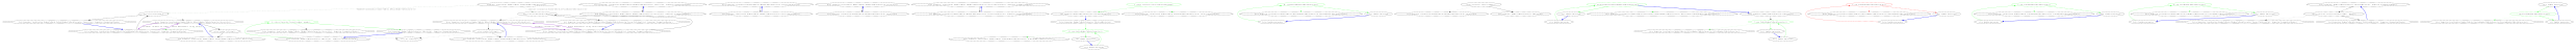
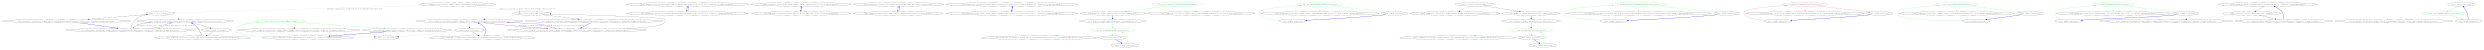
  digraph {
    fontname="Roboto Mono"
    node [fontname="Roboto Mono" cluster="lambda expression" span="5-5" file="NumberToWordsExtension.cs"]
    edge [color=green fontname="Roboto Mono" style=solid]
    n1 [label="Humanizer.Localisation.NumberToWords.DefaultNumberToWordsConverter" cluster="" span="" file=""]
    n2 [cluster="Humanizer.Localisation.NumberToWords.DefaultNumberToWordsConverter.Convert(int, Humanizer.GrammaticalGender)" label="return Convert(number);" span="6-6" file=""]
    n3 [cluster="Humanizer.Localisation.NumberToWords.DefaultNumberToWordsConverter.ConvertToOrdinal(int, Humanizer.GrammaticalGender)" label="return ConvertToOrdinal(number);" span="16-16" file=""]
    n4 [cluster="Humanizer.Localisation.NumberToWords.DefaultNumberToWordsConverter.Convert(int)" label="Entry Humanizer.Localisation.NumberToWords.DefaultNumberToWordsConverter.Convert(int)" span="9-9" file=""]
    n5 [cluster="Humanizer.Localisation.NumberToWords.DefaultNumberToWordsConverter.Convert(int, Humanizer.GrammaticalGender)" label="Exit Humanizer.Localisation.NumberToWords.DefaultNumberToWordsConverter.Convert(int, Humanizer.GrammaticalGender)" span="4-4" file=""]
    n6 [cluster="Humanizer.Localisation.NumberToWords.DefaultNumberToWordsConverter.ConvertToOrdinal(int)" label="Entry Humanizer.Localisation.NumberToWords.DefaultNumberToWordsConverter.ConvertToOrdinal(int)" span="19-19" file=""]
    n7 [cluster="Humanizer.Localisation.NumberToWords.DefaultNumberToWordsConverter.ConvertToOrdinal(int, Humanizer.GrammaticalGender)" label="Exit Humanizer.Localisation.NumberToWords.DefaultNumberToWordsConverter.ConvertToOrdinal(int, Humanizer.GrammaticalGender)" span="14-14" file=""]
    n8 [cluster="Humanizer.Localisation.NumberToWords.DefaultNumberToWordsConverter.Convert(int, Humanizer.GrammaticalGender)" label="Entry Humanizer.Localisation.NumberToWords.DefaultNumberToWordsConverter.Convert(int, Humanizer.GrammaticalGender)" span="4-4" file=""]
    n9 [cluster="Humanizer.Localisation.NumberToWords.DefaultNumberToWordsConverter.Convert(int)" label="return number.ToString();" span="11-11" file=""]
    n10 [cluster="Humanizer.Localisation.NumberToWords.DefaultNumberToWordsConverter.Convert(int)" label="Exit Humanizer.Localisation.NumberToWords.DefaultNumberToWordsConverter.Convert(int)" span="9-9" file=""]
    n11 [cluster="int.ToString()" label="Entry int.ToString()" span="0-0" file=""]
    n12 [cluster="Humanizer.Localisation.NumberToWords.DefaultNumberToWordsConverter.ConvertToOrdinal(int, Humanizer.GrammaticalGender)" label="Entry Humanizer.Localisation.NumberToWords.DefaultNumberToWordsConverter.ConvertToOrdinal(int, Humanizer.GrammaticalGender)" span="14-14" file=""]
    n13 [cluster="Humanizer.Localisation.NumberToWords.DefaultNumberToWordsConverter.ConvertToOrdinal(int)" label="return number.ToString();" span="21-21" file=""]
    n14 [cluster="Humanizer.Localisation.NumberToWords.DefaultNumberToWordsConverter.ConvertToOrdinal(int)" label="Exit Humanizer.Localisation.NumberToWords.DefaultNumberToWordsConverter.ConvertToOrdinal(int)" span="19-19" file=""]
    n15 [cluster="Humanizer.Localisation.NumberToWords.INumberToWordsConverter.Convert(int, Humanizer.GrammaticalGender)" file="INumberToWordsConverter.cs" label="Entry Humanizer.Localisation.NumberToWords.INumberToWordsConverter.Convert(int, Humanizer.GrammaticalGender)" span="22-22"]
    n16 [cluster="Humanizer.Localisation.NumberToWords.INumberToWordsConverter.Convert(int, Humanizer.GrammaticalGender)" file="INumberToWordsConverter.cs" label="Exit Humanizer.Localisation.NumberToWords.INumberToWordsConverter.Convert(int, Humanizer.GrammaticalGender)" span="22-22"]
    n17 [cluster="Humanizer.Localisation.NumberToWords.INumberToWordsConverter.ConvertToOrdinal(int)" file="INumberToWordsConverter.cs" label="Entry Humanizer.Localisation.NumberToWords.INumberToWordsConverter.ConvertToOrdinal(int)" span="29-29"]
    n18 [cluster="Humanizer.Localisation.NumberToWords.INumberToWordsConverter.ConvertToOrdinal(int)" file="INumberToWordsConverter.cs" label="Exit Humanizer.Localisation.NumberToWords.INumberToWordsConverter.ConvertToOrdinal(int)" span="29-29"]
    n19 [cluster="Humanizer.Localisation.NumberToWords.INumberToWordsConverter.Convert(int)" file="INumberToWordsConverter.cs" label="Entry Humanizer.Localisation.NumberToWords.INumberToWordsConverter.Convert(int)" span="12-12"]
    n20 [cluster="Humanizer.Localisation.NumberToWords.INumberToWordsConverter.Convert(int)" file="INumberToWordsConverter.cs" label="Exit Humanizer.Localisation.NumberToWords.INumberToWordsConverter.Convert(int)" span="12-12"]
    n21 [cluster="Humanizer.Localisation.NumberToWords.INumberToWordsConverter.ConvertToOrdinal(int, Humanizer.GrammaticalGender)" file="INumberToWordsConverter.cs" label="Entry Humanizer.Localisation.NumberToWords.INumberToWordsConverter.ConvertToOrdinal(int, Humanizer.GrammaticalGender)" span="39-39"]
    n22 [cluster="Humanizer.Localisation.NumberToWords.INumberToWordsConverter.ConvertToOrdinal(int, Humanizer.GrammaticalGender)" file="INumberToWordsConverter.cs" label="Exit Humanizer.Localisation.NumberToWords.INumberToWordsConverter.ConvertToOrdinal(int, Humanizer.GrammaticalGender)" span="39-39"]
    n23 [cluster="Humanizer.Localisation.NumberToWords.ArabicNumberToWordsConverter.ArabicNumberToWordsConverter()" label="Entry Humanizer.Localisation.NumberToWords.ArabicNumberToWordsConverter.ArabicNumberToWordsConverter()" span="4-4"]
    n24 [cluster="Humanizer.NumberToWordsExtension.ToOrdinalWords(int)" label="Entry Humanizer.NumberToWordsExtension.ToOrdinalWords(int)" span="52-52"]
    n25 [color=green community=0 label="10: new ArabicNumberToWordsConverter()" span="15-15"]
    n26 [cluster="Humanizer.NumberToWordsExtension.ToOrdinalWords(int)" color=green community=0 label="5: return Converter.ConvertToOrdinal(number);" span="54-54"]
    n27 [cluster="Humanizer.NumberToWordsExtension.ToOrdinalWords(int)" label="Exit Humanizer.NumberToWordsExtension.ToOrdinalWords(int)" span="52-52"]
    n28 [cluster="Humanizer.Localisation.NumberToWords.DefaultNumberToWordsConverter.ConvertToOrdinal(int)" label="Entry Humanizer.Localisation.NumberToWords.DefaultNumberToWordsConverter.ConvertToOrdinal(int)" span="45-45"]
    n29 [cluster="Humanizer.Localisation.NumberToWords.SpanishNumberToWordsConverter.SpanishNumberToWordsConverter()" label="Entry Humanizer.Localisation.NumberToWords.SpanishNumberToWordsConverter.SpanishNumberToWordsConverter()"]
    n30 [cluster="Humanizer.Localisation.NumberToWords.INumberToWordsConverter.Convert(int)" label="Entry Humanizer.Localisation.NumberToWords.INumberToWordsConverter.Convert(int)" span="12-12"]
    n31 [cluster="Humanizer.Localisation.NumberToWords.PolishNumberToWordsConverter.PolishNumberToWordsConverter()" label="Entry Humanizer.Localisation.NumberToWords.PolishNumberToWordsConverter.PolishNumberToWordsConverter()" span="6-6"]
    n32 [cluster="Humanizer.NumberToWordsExtension.ToWords(int)" label="Entry Humanizer.NumberToWordsExtension.ToWords(int)" span="29-29"]
    n33 [color=green community=0 label="7: new PolishNumberToWordsConverter()" span="18-18"]
    n34 [cluster="Humanizer.NumberToWordsExtension.ToWords(int)" label="return Converter.Convert(number);" span="31-31"]
    n35 [cluster="Humanizer.NumberToWordsExtension.ToWords(int)" label="Exit Humanizer.NumberToWordsExtension.ToWords(int)" span="29-29"]
    n36 [cluster="Humanizer.NumberToWordsExtension.ToWords(int, Humanizer.GrammaticalGender)" label="Entry Humanizer.NumberToWordsExtension.ToWords(int, Humanizer.GrammaticalGender)" span="42-42"]
    n37 [cluster="Humanizer.NumberToWordsExtension.ToWords(int, Humanizer.GrammaticalGender)" color=green community=0 label="4: return Converter.Convert(number, gender);" span="44-44"]
    n38 [cluster="Humanizer.NumberToWordsExtension.ToWords(int, Humanizer.GrammaticalGender)" label="Exit Humanizer.NumberToWordsExtension.ToWords(int, Humanizer.GrammaticalGender)" span="42-42"]
    n39 [cluster="Humanizer.Localisation.NumberToWords.INumberToWordsConverter.Convert(int, Humanizer.GrammaticalGender)" label="Entry Humanizer.Localisation.NumberToWords.INumberToWordsConverter.Convert(int, Humanizer.GrammaticalGender)" span="22-22"]
    n40 [cluster="Humanizer.Localisation.NumberToWords.BrazilianPortugueseNumberToWordsConverter.BrazilianPortugueseNumberToWordsConverter()" label="Entry Humanizer.Localisation.NumberToWords.BrazilianPortugueseNumberToWordsConverter.BrazilianPortugueseNumberToWordsConverter()"]
    n41 [cluster="Humanizer.Localisation.NumberToWords.EnglishNumberToWordsConverter.EnglishNumberToWordsConverter()" label="Entry Humanizer.Localisation.NumberToWords.EnglishNumberToWordsConverter.EnglishNumberToWordsConverter()"]
    n42 [cluster="Humanizer.Localisation.NumberToWords.FrenchNumberToWordsConverter.FrenchNumberToWordsConverter()" label="Entry Humanizer.Localisation.NumberToWords.FrenchNumberToWordsConverter.FrenchNumberToWordsConverter()"]
    n43 [cluster="Humanizer.Localisation.NumberToWords.FarsiNumberToWordsConverter.FarsiNumberToWordsConverter()" label="Entry Humanizer.Localisation.NumberToWords.FarsiNumberToWordsConverter.FarsiNumberToWordsConverter()"]
    n44 [cluster="Humanizer.NumberToWordsExtension.ToOrdinalWords(int, Humanizer.GrammaticalGender)" label="Entry Humanizer.NumberToWordsExtension.ToOrdinalWords(int, Humanizer.GrammaticalGender)" span="65-65"]
    n45 [cluster="Humanizer.NumberToWordsExtension.ToOrdinalWords(int, Humanizer.GrammaticalGender)" label="return Converter.ConvertToOrdinal(number, gender);" span="67-67"]
    n46 [cluster="Humanizer.NumberToWordsExtension.ToOrdinalWords(int, Humanizer.GrammaticalGender)" label="Exit Humanizer.NumberToWordsExtension.ToOrdinalWords(int, Humanizer.GrammaticalGender)" span="65-65"]
    n47 [cluster="Humanizer.Localisation.NumberToWords.INumberToWordsConverter.ConvertToOrdinal(int, Humanizer.GrammaticalGender)" label="Entry Humanizer.Localisation.NumberToWords.INumberToWordsConverter.ConvertToOrdinal(int, Humanizer.GrammaticalGender)" span="39-39"]
    n48 [label="Entry lambda expression" span="21-21"]
    n49 [color=green community=0 label="1: new FrenchNumberToWordsConverter()" span="21-21"]
    n50 [label="Exit lambda expression" span="21-21"]
    n51 [label="Entry lambda expression" span="14-14"]
    n52 [color=red community=0 label="7: new EnglishNumberToWordsConverter()" span="14-14"]
    n53 [label="Exit lambda expression" span="14-14"]
    n54 [label="Entry lambda expression" span="15-15"]
    n55 [label="Exit lambda expression" span="15-15"]
    n56 [label="Entry lambda expression" span="16-16"]
    n57 [color=green community=0 label="0: new FarsiNumberToWordsConverter()" span="16-16"]
    n58 [label="Exit lambda expression" span="16-16"]
    n59 [label="Entry lambda expression" span="17-17"]
    n60 [color=green community=0 label="10: new SpanishNumberToWordsConverter()" span="17-17"]
    n61 [label="Exit lambda expression" span="17-17"]
    n62 [label="Entry lambda expression" span="18-18"]
    n63 [label="Exit lambda expression" span="18-18"]
    n64 [label="Entry lambda expression" span="19-19"]
    n65 [color=green community=0 label="1: new BrazilianPortugueseNumberToWordsConverter()" span="19-19"]
    n66 [label="Exit lambda expression" span="19-19"]
    n67 [label="Entry lambda expression" span="20-20"]
    n68 [color=green community=0 label="6: new RussianNumberToWordsConverter()" span="20-20"]
    n69 [label="Exit lambda expression" span="20-20"]
    n70 [cluster="Humanizer.Localisation.NumberToWords.RussianNumberToWordsConverter.RussianNumberToWordsConverter()" label="Entry Humanizer.Localisation.NumberToWords.RussianNumberToWordsConverter.RussianNumberToWordsConverter()"]
    n1 -> n2 [color=darkseagreen4 label="Humanizer.Localisation.NumberToWords.DefaultNumberToWordsConverter" style=dashed]
    n1 -> n3 [color=darkseagreen4 label="Humanizer.Localisation.NumberToWords.DefaultNumberToWordsConverter" style=dashed]
    n2 -> n4 [style=dotted color=""]
    n2 -> n5 [color=""]
    n3 -> n6 [style=dotted color=""]
    n3 -> n7 [color=""]
    n4 -> n8 [color=darkorchid label="Parameter variable int number" style=bold]
    n4 -> n9 [color=""]
    n5 -> n8 [color=blue style=bold]
    n6 -> n12 [color=darkorchid label="Parameter variable int number" style=bold]
    n6 -> n13 [color=""]
    n7 -> n12 [color=blue style=bold]
    n8 -> n2 [color=""]
    n8 -> n4 [color=darkorchid label="method methodReturn string Convert" style=bold]
    n9 -> n10 [color=""]
    n9 -> n11 [style=dotted color=""]
    n10 -> n4 [color=blue style=bold]
    n12 -> n3 [color=""]
    n12 -> n6 [color=darkorchid label="method methodReturn string ConvertToOrdinal" style=bold]
    n13 -> n11 [style=dotted color=""]
    n13 -> n14 [color=""]
    n14 -> n6 [color=blue style=bold]
    n15 -> n16 [color=""]
    n16 -> n15 [color=blue style=bold]
    n17 -> n18 [color=""]
    n18 -> n17 [color=blue style=bold]
    n19 -> n20 [color=""]
    n20 -> n19 [color=blue style=bold]
    n21 -> n22 [color=""]
    n22 -> n21 [color=blue style=bold]
    n24 -> n25
    n25 -> n23 [style=dotted]
    n25 -> n55
    n26 -> n27
    n26 -> n28 [style=dotted]
    n27 -> n24 [color=blue style=bold]
    n32 -> n33 [color=""]
    n33 -> n31 [style=dotted]
    n33 -> n63
    n34 -> n30 [style=dotted color=""]
    n34 -> n35 [color=""]
-   n65 -> n32 [color=blue style=bold]
+   n35 -> n32 [color=blue style=bold]
    n36 -> n37
    n37 -> n8 [style=dotted]
    n37 -> n38
    n37 -> n39 [style=dotted color=""]
    n38 -> n36 [color=blue style=bold]
    n44 -> n45 [color=""]
    n45 -> n46 [color=""]
    n45 -> n47 [style=dotted color=""]
    n46 -> n44 [color=blue style=bold]
    n48 -> n49
    n49 -> n42 [style=dotted]
    n49 -> n50
    n50 -> n48 [color=blue style=bold]
    n51 -> n52 [color=red]
    n52 -> n41 [color=red style=dotted]
    n52 -> n53 [color=red]
    n53 -> n51 [color=blue style=bold]
    n54 -> n25
    n55 -> n54 [color=blue style=bold]
    n56 -> n57
    n57 -> n43 [style=dotted]
    n57 -> n58
    n58 -> n56 [color=blue style=bold]
    n59 -> n60
    n60 -> n29 [style=dotted]
    n60 -> n61
    n61 -> n59 [color=blue style=bold]
    n62 -> n33
    n63 -> n62 [color=blue style=bold]
    n64 -> n65
    n65 -> n40 [style=dotted]
    n65 -> n66
    n66 -> n64 [color=blue style=bold]
    n67 -> n68
    n68 -> n69
    n68 -> n70 [style=dotted]
    n69 -> n67 [color=blue style=bold]
  }
